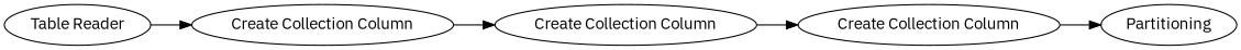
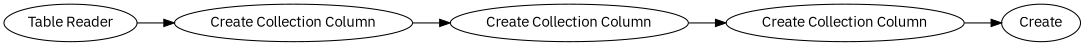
  digraph {
    rankdir=LR
    fontname="IBM Plex Sans"
    node [fontname="IBM Plex Sans"]
    edge [fontname="IBM Plex Sans"]
    n1 [label="Create Collection Column"]
    n2 [label="Create Collection Column"]
    n3 [label="Create Collection Column"]
    n4 [label="Table Reader"]
-   n5 [label=Partitioning]
+   n5 [label=Create]
    n1 -> n2
    n2 -> n3
    n3 -> n5
    n4 -> n1
  }
